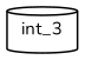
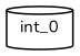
  digraph {
    rankdir=LR
    fontname=Nunito
-   n1 [color=black fillcolor=white fontname=Nunito fontsize=10 height=0.2 label=int_3 shape=cylinder style=filled width=0.4]
+   n1 [color=black fillcolor=white fontname=Nunito fontsize=10 height=0.2 label=int_0 shape=cylinder style=filled width=0.4]
  }
